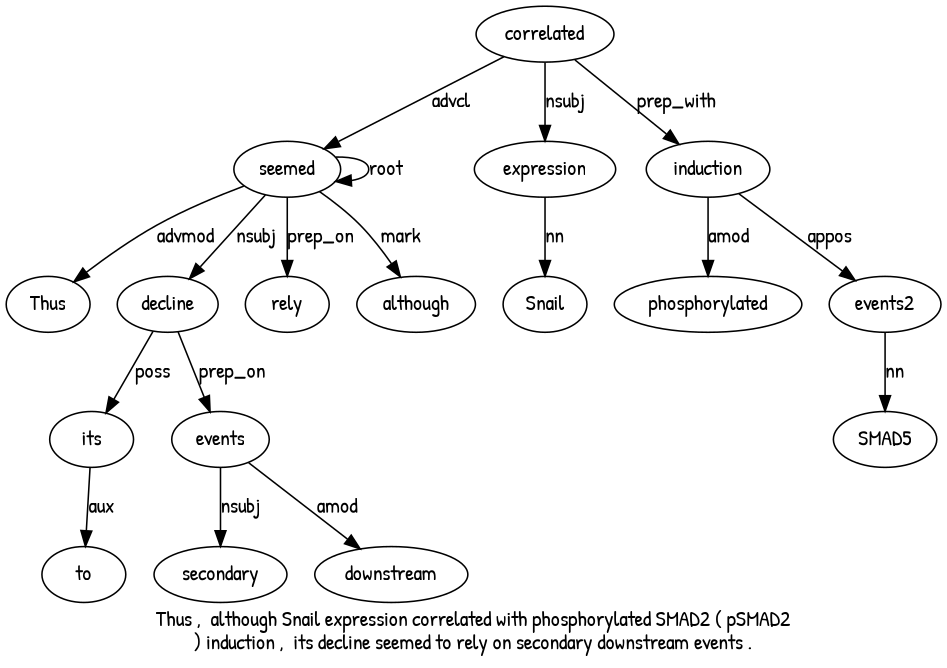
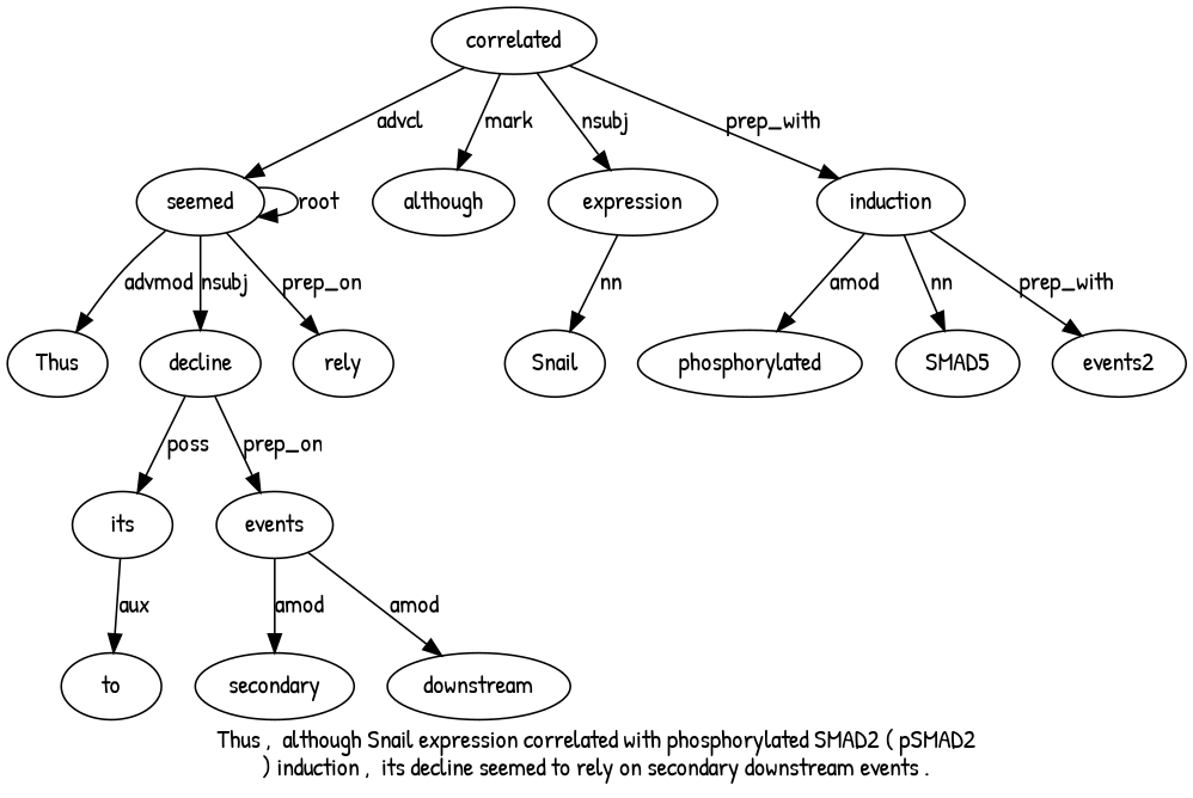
  digraph {
    fontname="Patrick Hand"
    label="Thus ,  although Snail expression correlated with phosphorylated SMAD2 ( pSMAD2\n) induction ,  its decline seemed to rely on secondary downstream events ."
    node [fillcolor=white fontname="Patrick Hand" style=filled]
    edge [fontname="Patrick Hand"]
    n1 [label=seemed]
    n2 [label=Thus]
    n3 [label=decline]
    n4 [label=rely]
    n5 [label=correlated]
    n6 [label=although]
    n7 [label=expression]
    n8 [label=induction]
    n9 [label=its]
    n10 [label=events]
    n11 [label=Snail]
    n12 [label=phosphorylated]
    n13 [label=SMAD5]
    n14 [label=events2]
    n15 [label=to]
    n16 [label=secondary]
    n17 [label=downstream]
    n1 -> n1 [label=root]
    n1 -> n2 [label=advmod]
    n1 -> n3 [label=nsubj]
    n1 -> n4 [label=prep_on]
    n3 -> n9 [label=poss]
    n3 -> n10 [label=prep_on]
    n5 -> n1 [label=advcl]
-   n1 -> n6 [label=mark]
+   n5 -> n6 [label=mark]
    n5 -> n7 [label=nsubj]
    n5 -> n8 [label=prep_with]
    n7 -> n11 [label=nn]
    n8 -> n12 [label=amod]
-   n14 -> n13 [label=nn]
-   n8 -> n14 [label=appos]
+   n8 -> n13 [label=nn]
+   n8 -> n14 [label=prep_with]
    n9 -> n15 [label=aux]
-   n10 -> n16 [label=nsubj]
+   n10 -> n16 [label=amod]
    n10 -> n17 [label=amod]
  }
